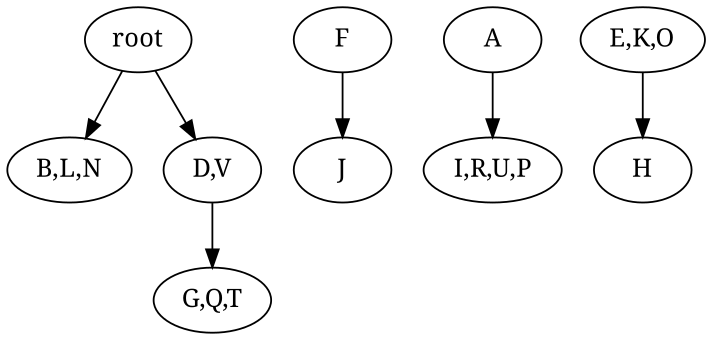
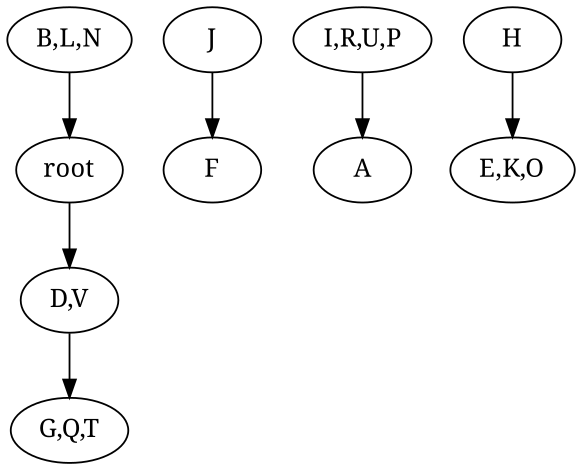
  strict digraph {
    fontname="Noto Serif"
    node [fontname="Noto Serif"]
    edge [fontname="Noto Serif"]
    n1 [label=root]
    n2 [label="B,L,N"]
    n3 [label="D,V"]
    n4 [label=J]
    n5 [label=F]
    n6 [label="G,Q,T"]
    n7 [label="I,R,U,P"]
    n8 [label=A]
    n9 [label=H]
    n10 [label="E,K,O"]
-   n1 -> n2
+   n2 -> n1
    n1 -> n3
    n3 -> n6
-   n5 -> n4
-   n8 -> n7
-   n10 -> n9
+   n4 -> n5
+   n7 -> n8
+   n9 -> n10
  }
